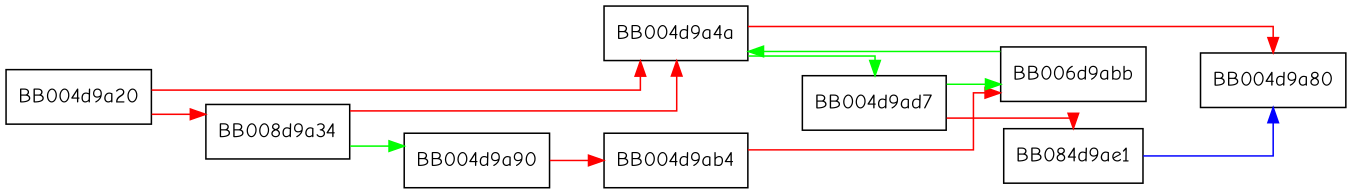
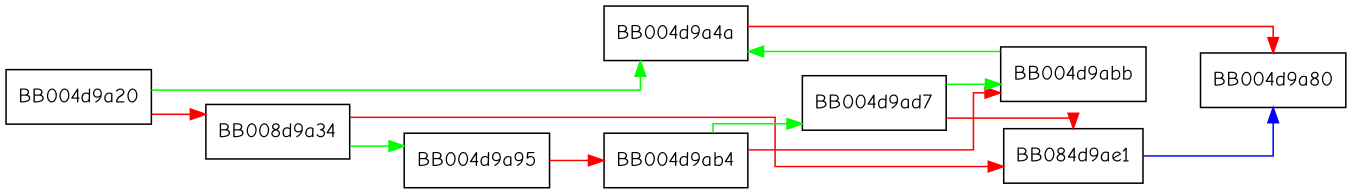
  digraph {
    fontname="Comic Neue"
    rankdir=LR
    splines=ortho
    node [fontname="Comic Neue" shape=box]
    edge [color=red fontname="Comic Neue"]
    BB004d9a20
    BB004d9a4a
    n3 [label=BB008d9a34]
    BB004d9a80
-   BB004d9a90
+   BB004d9a90 [label=BB004d9a95]
    n6 [label=BB004d9ab4]
    n7 [label=BB004d9ad7]
-   BB004d9abb [label=BB006d9abb]
+   BB004d9abb
    n9 [label=BB084d9ae1]
-   BB004d9a20 -> BB004d9a4a
+   BB004d9a20 -> BB004d9a4a [color=green]
    BB004d9a20 -> n3
    BB004d9a4a -> BB004d9a80
-   n3 -> BB004d9a4a
+   n3 -> n9
    n3 -> BB004d9a90 [color=green]
    BB004d9a90 -> n6
-   BB004d9a4a -> n7 [color=green]
+   n6 -> n7 [color=green]
    n6 -> BB004d9abb
    n7 -> BB004d9abb [color=green]
    n7 -> n9
    BB004d9abb -> BB004d9a4a [color=green]
    n9 -> BB004d9a80 [color=blue]
  }
